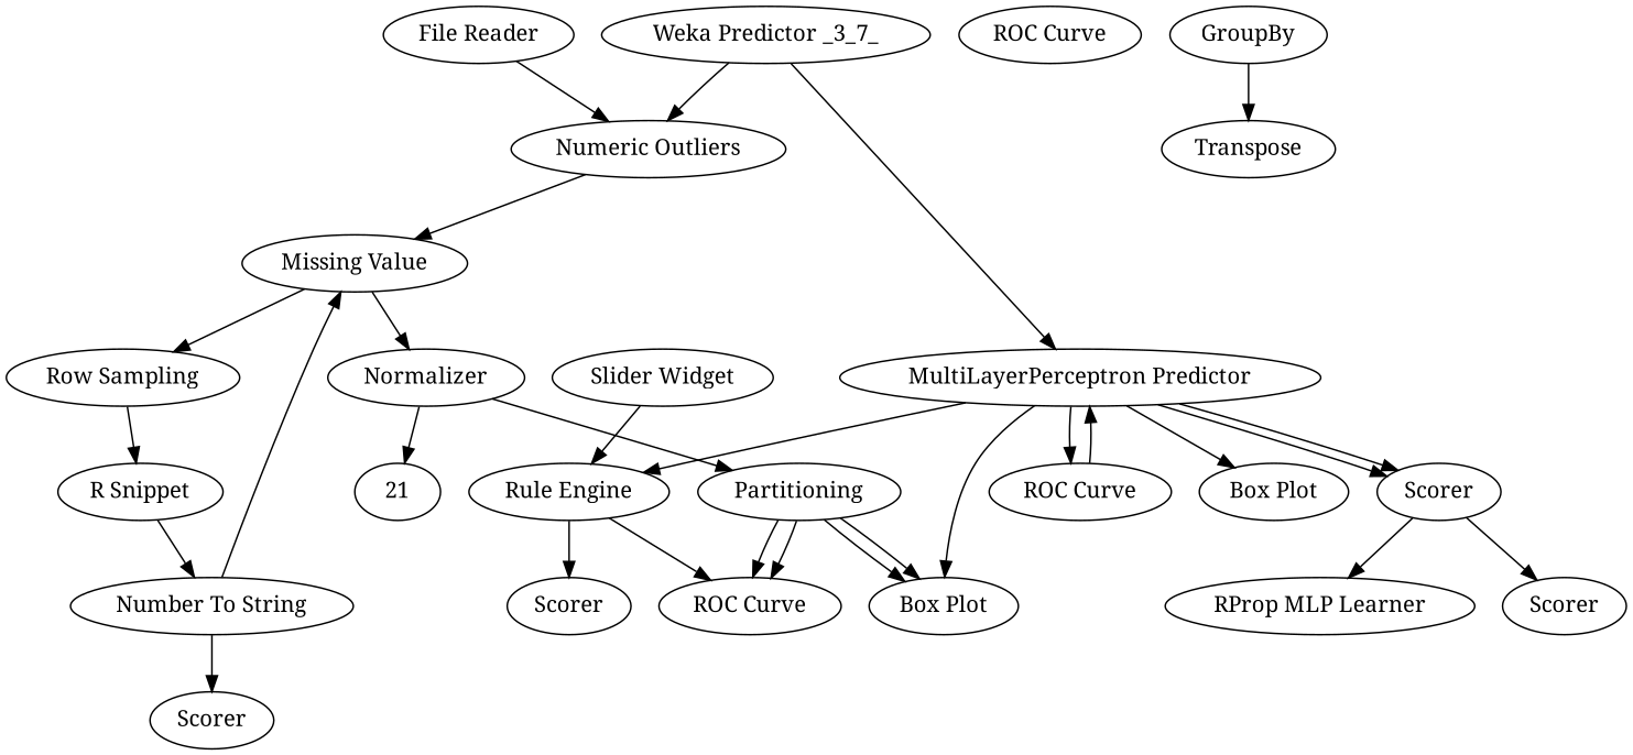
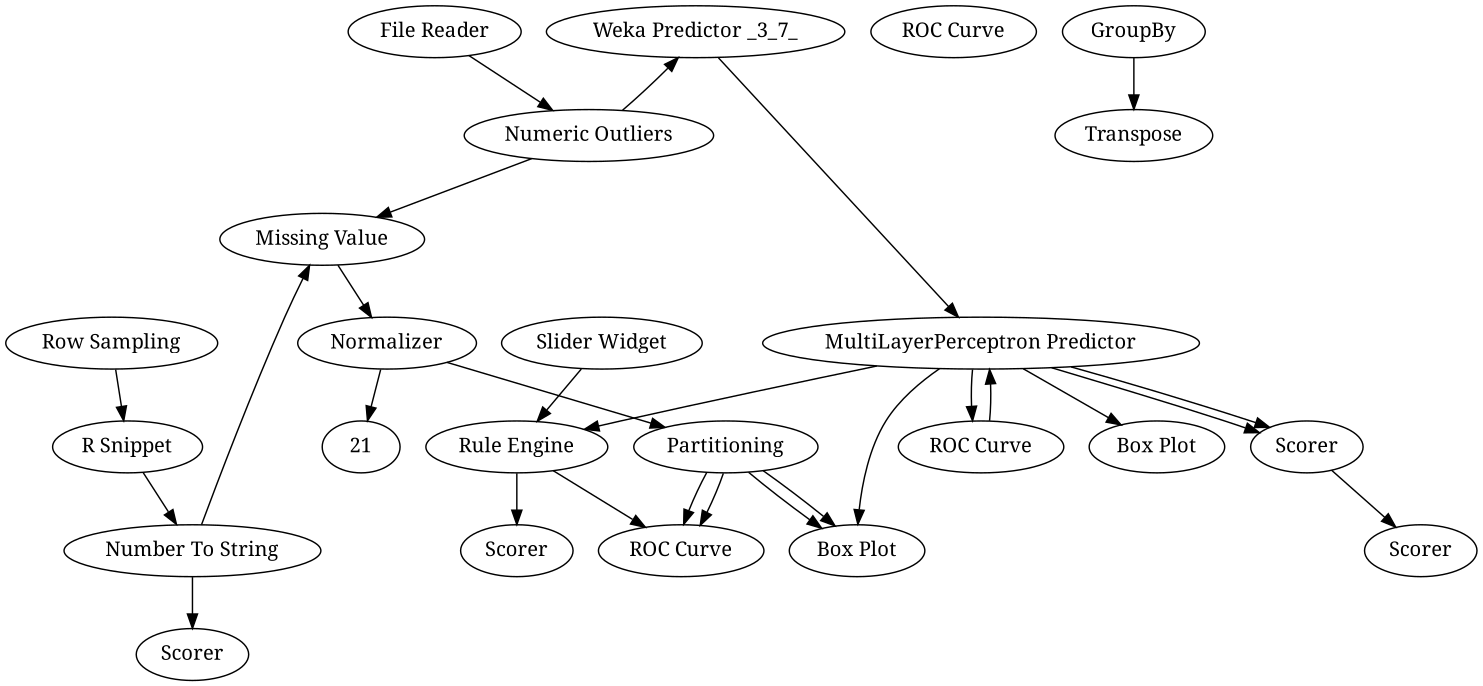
  digraph {
    fontname="Noto Serif"
    rankdir=TB
    node [fontname="Noto Serif"]
    edge [fontname="Noto Serif"]
    n1 [label=Partitioning]
    n2 [label="Box Plot"]
    n3 [label="ROC Curve"]
    n4 [label="Numeric Outliers"]
    n5 [label="Weka Predictor _3_7_"]
    n6 [label="Missing Value"]
    n7 [label="MultiLayerPerceptron Predictor"]
    n8 [label="Row Sampling"]
    n9 [label=Normalizer]
    n10 [label=Scorer]
    n11 [label="ROC Curve"]
    n12 [label="Rule Engine"]
    n13 [label="Box Plot"]
    n14 [label=Scorer]
-   n15 [label="RProp MLP Learner"]
    n16 [label=Scorer]
    n17 [label="Slider Widget"]
    n18 [label="File Reader"]
    n19 [label="ROC Curve"]
    n20 [label="R Snippet"]
    n21 [label="Number To String"]
    n22 [label=Scorer]
    21
    n24 [label=GroupBy]
    n25 [label=Transpose]
    n1 -> n2
    n1 -> n2
    n1 -> n3
    n1 -> n3
-   n5 -> n4
+   n4 -> n5
    n4 -> n6
    n5 -> n7
-   n6 -> n8
    n6 -> n9
    n7 -> n2
    n7 -> n10
    n7 -> n10
    n7 -> n11
    n7 -> n12
    n7 -> n13
    n8 -> n20
    n9 -> n1
    n9 -> 21
    n10 -> n14
-   n10 -> n15
    n11 -> n7
    n12 -> n3
    n12 -> n16
    n17 -> n12
    n18 -> n4
    n20 -> n21
    n21 -> n6
    n21 -> n22
    n24 -> n25
  }
